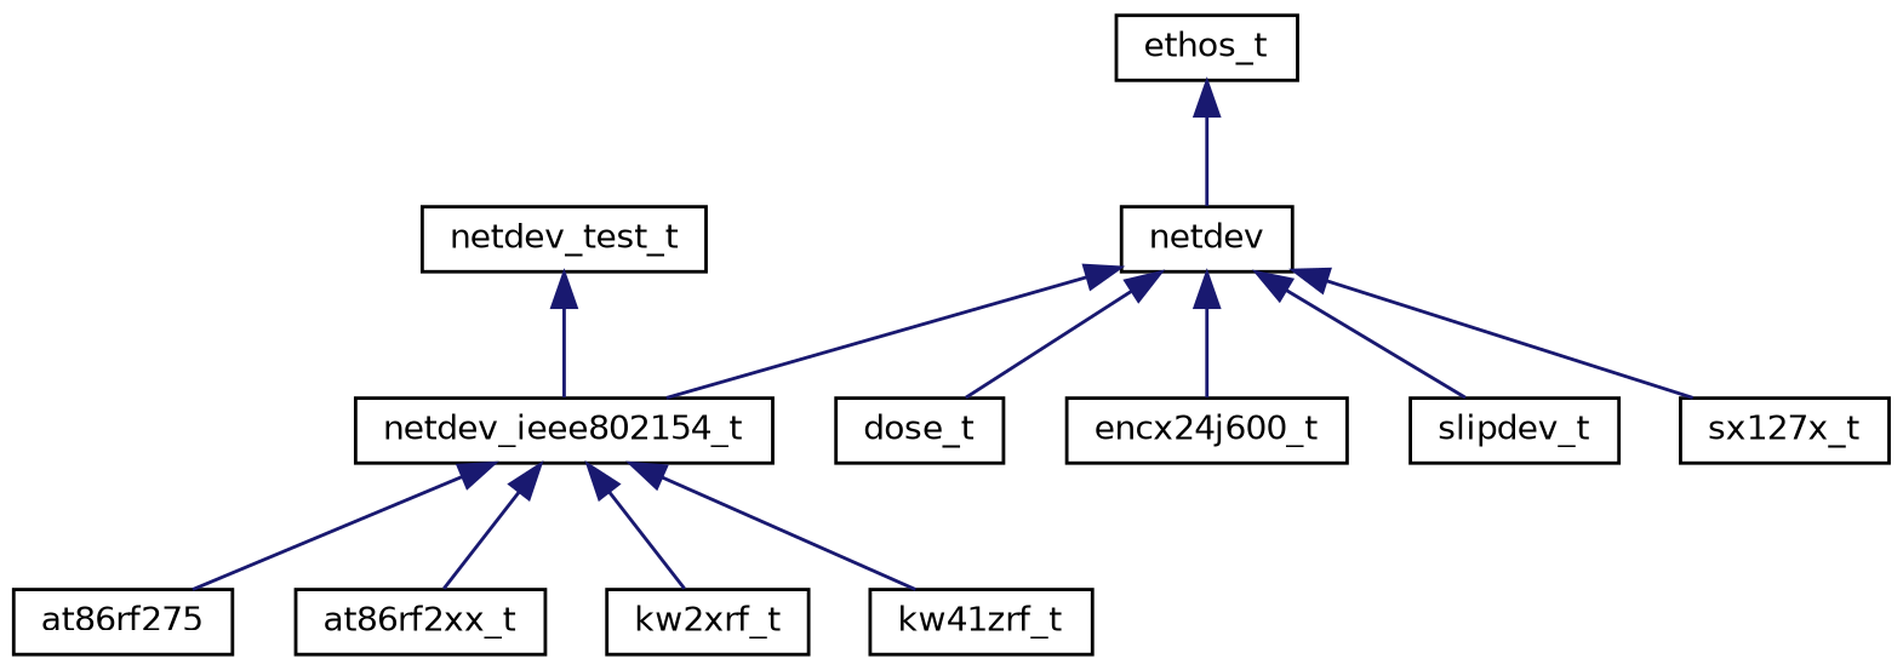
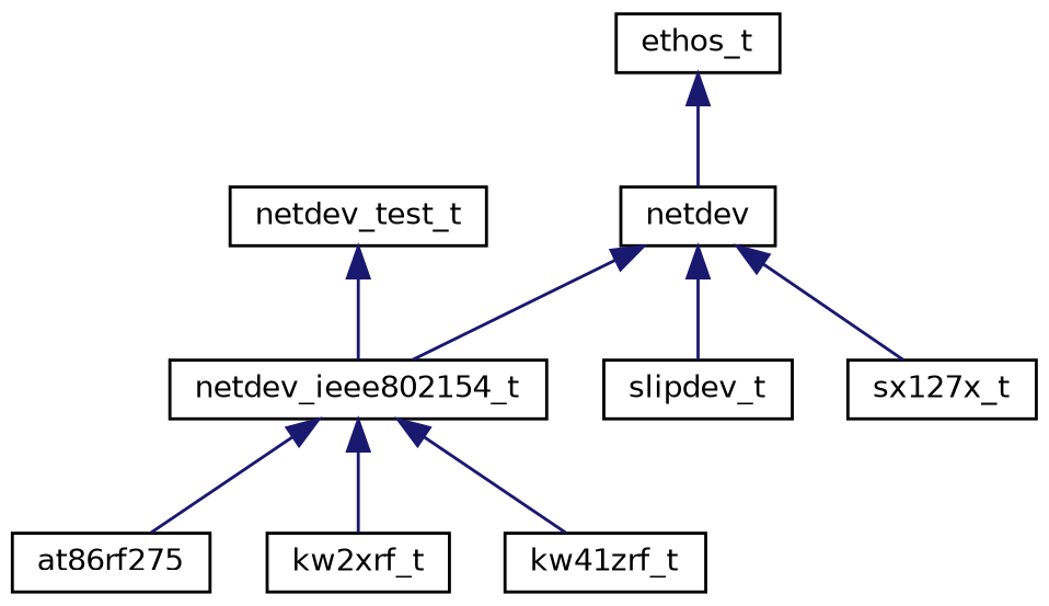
  digraph {
    rankdir=TB
    node [color=black fillcolor=white fontname=Helvetica fontsize=10 shape=record style=filled]
    edge [color=midnightblue dir=back fontname=Helvetica fontsize=10 labelfontname=Helvetica labelfontsize=10 style=solid]
    n1 [height=0.2 label=netdev width=0.4]
-   n2 [height=0.2 label=dose_t width=0.4]
-   n3 [height=0.2 label=encx24j600_t width=0.4]
    n4 [height=0.2 label=netdev_ieee802154_t width=0.4]
    n5 [height=0.2 label=slipdev_t width=0.4]
    n6 [height=0.2 label=sx127x_t width=0.4]
    n7 [height=0.2 label=ethos_t width=0.4]
    n8 [height=0.2 label=at86rf275 width=0.4]
-   n9 [height=0.2 label=at86rf2xx_t width=0.4]
    n10 [height=0.2 label=kw2xrf_t width=0.4]
    n11 [height=0.2 label=kw41zrf_t width=0.4]
    n12 [height=0.2 label=netdev_test_t width=0.4]
-   n1 -> n2
-   n1 -> n3
    n1 -> n4
    n1 -> n5
    n1 -> n6
    n4 -> n8
-   n4 -> n9
    n4 -> n10
    n4 -> n11
    n7 -> n1
    n12 -> n4
  }
